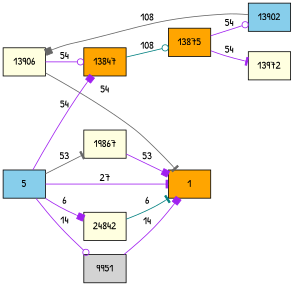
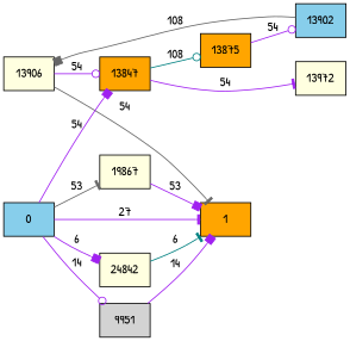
  digraph {
    fontname="Patrick Hand"
    rankdir=LR
    node [fillcolor=lightyellow fontname="Patrick Hand" shape=rectangle style=filled]
    edge [arrowhead=box color=purple fontname="Patrick Hand"]
    9951 [fillcolor=lightgrey]
    1 [fillcolor=orange]
    13847 [fillcolor=orange]
    13875 [fillcolor=orange]
    13902 [fillcolor=skyblue]
    13972
    13906
    19867
    24842
-   0 [fillcolor=skyblue label=5]
+   0 [fillcolor=skyblue]
    9951 -> 1 [label=14]
    13847 -> 13875 [arrowhead=odot color=teal label=108]
    13875 -> 13902 [arrowhead=odot label=54]
-   13875 -> 13972 [arrowhead=tee label=54]
+   13847 -> 13972 [arrowhead=tee label=54]
    13902 -> 13906 [color=gray40 label=108]
    13906 -> 1 [arrowhead=tee color=gray40 label=54]
    13906 -> 13847 [arrowhead=odot label=54]
    19867 -> 1 [label=53]
    24842 -> 1 [arrowhead=tee color=teal label=6]
    0 -> 9951 [arrowhead=odot label=14]
    0 -> 1 [arrowhead=tee label=27]
    0 -> 13847 [label=54]
    0 -> 19867 [arrowhead=tee color=gray40 label=53]
    0 -> 24842 [label=6]
  }
